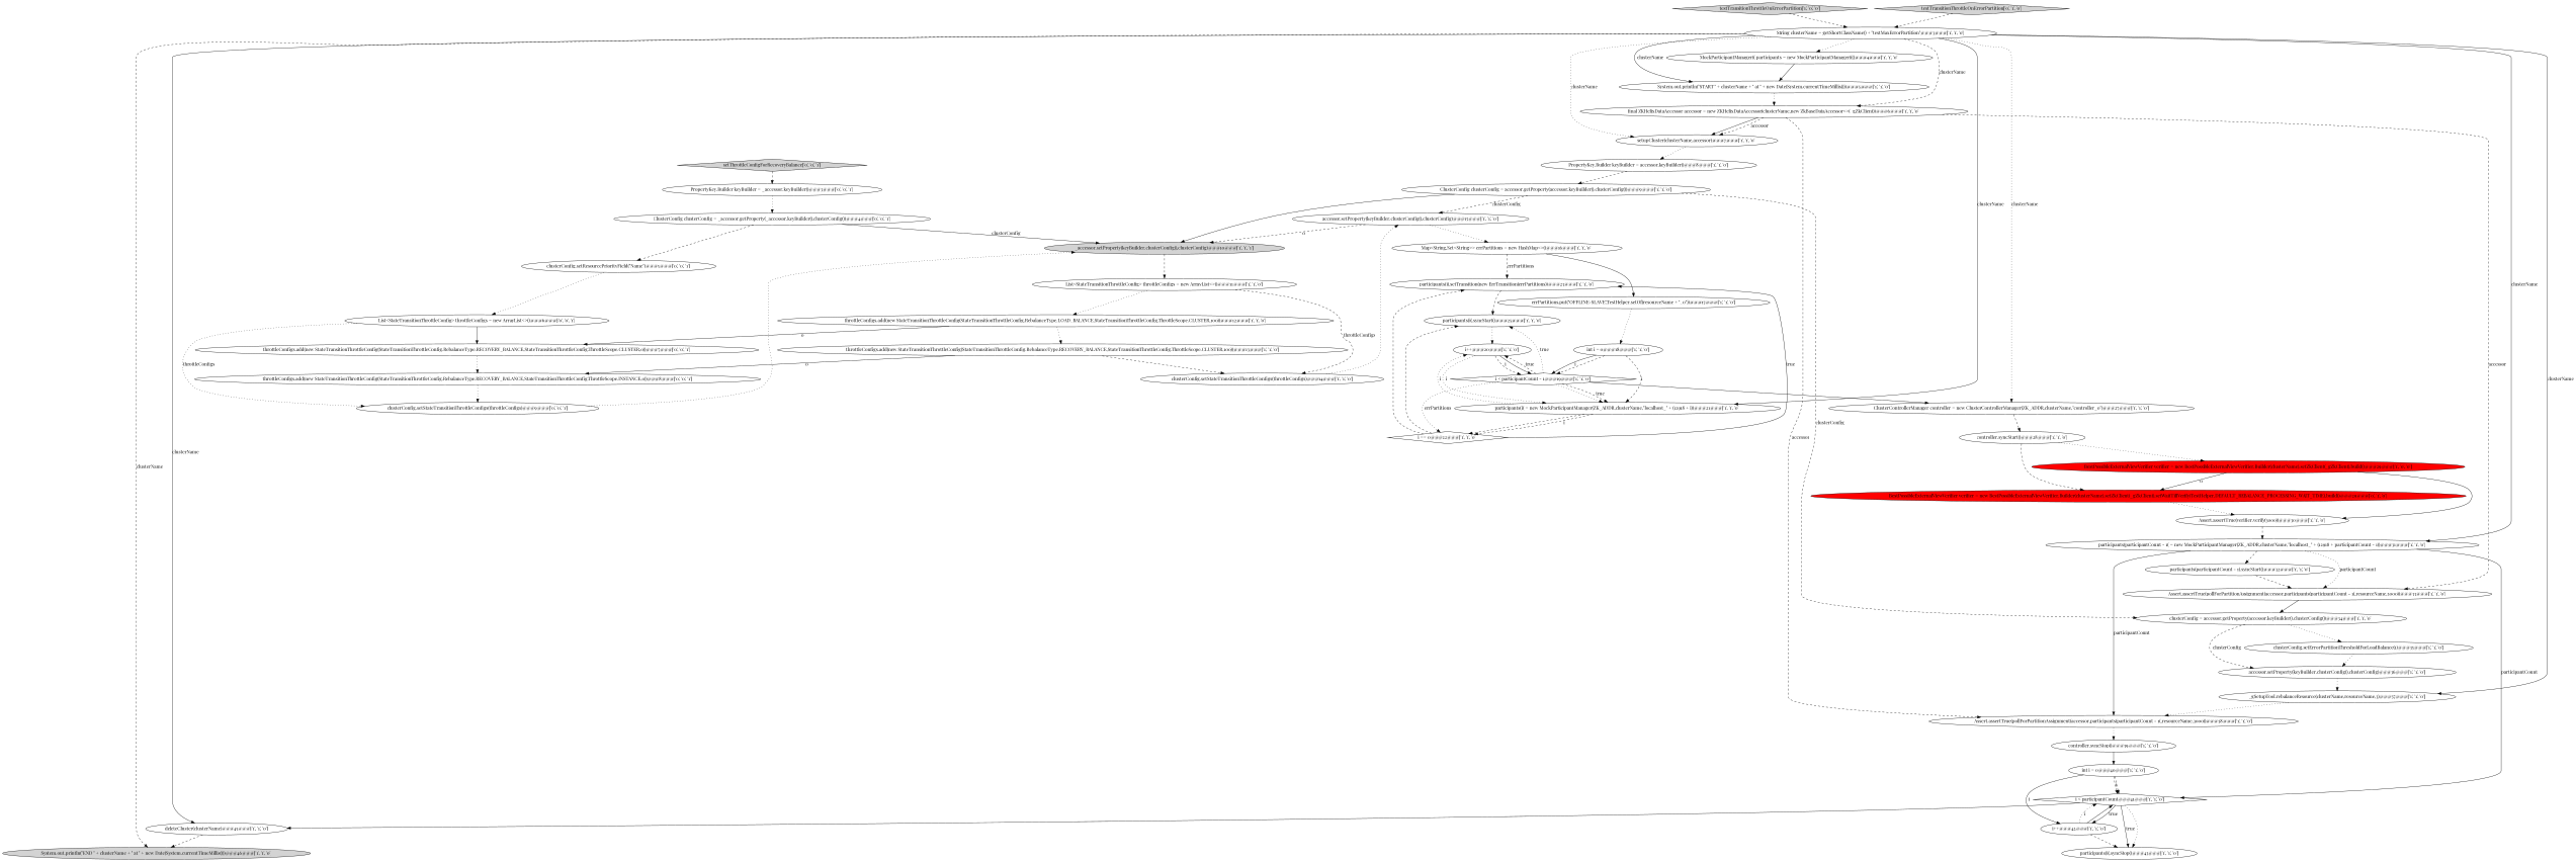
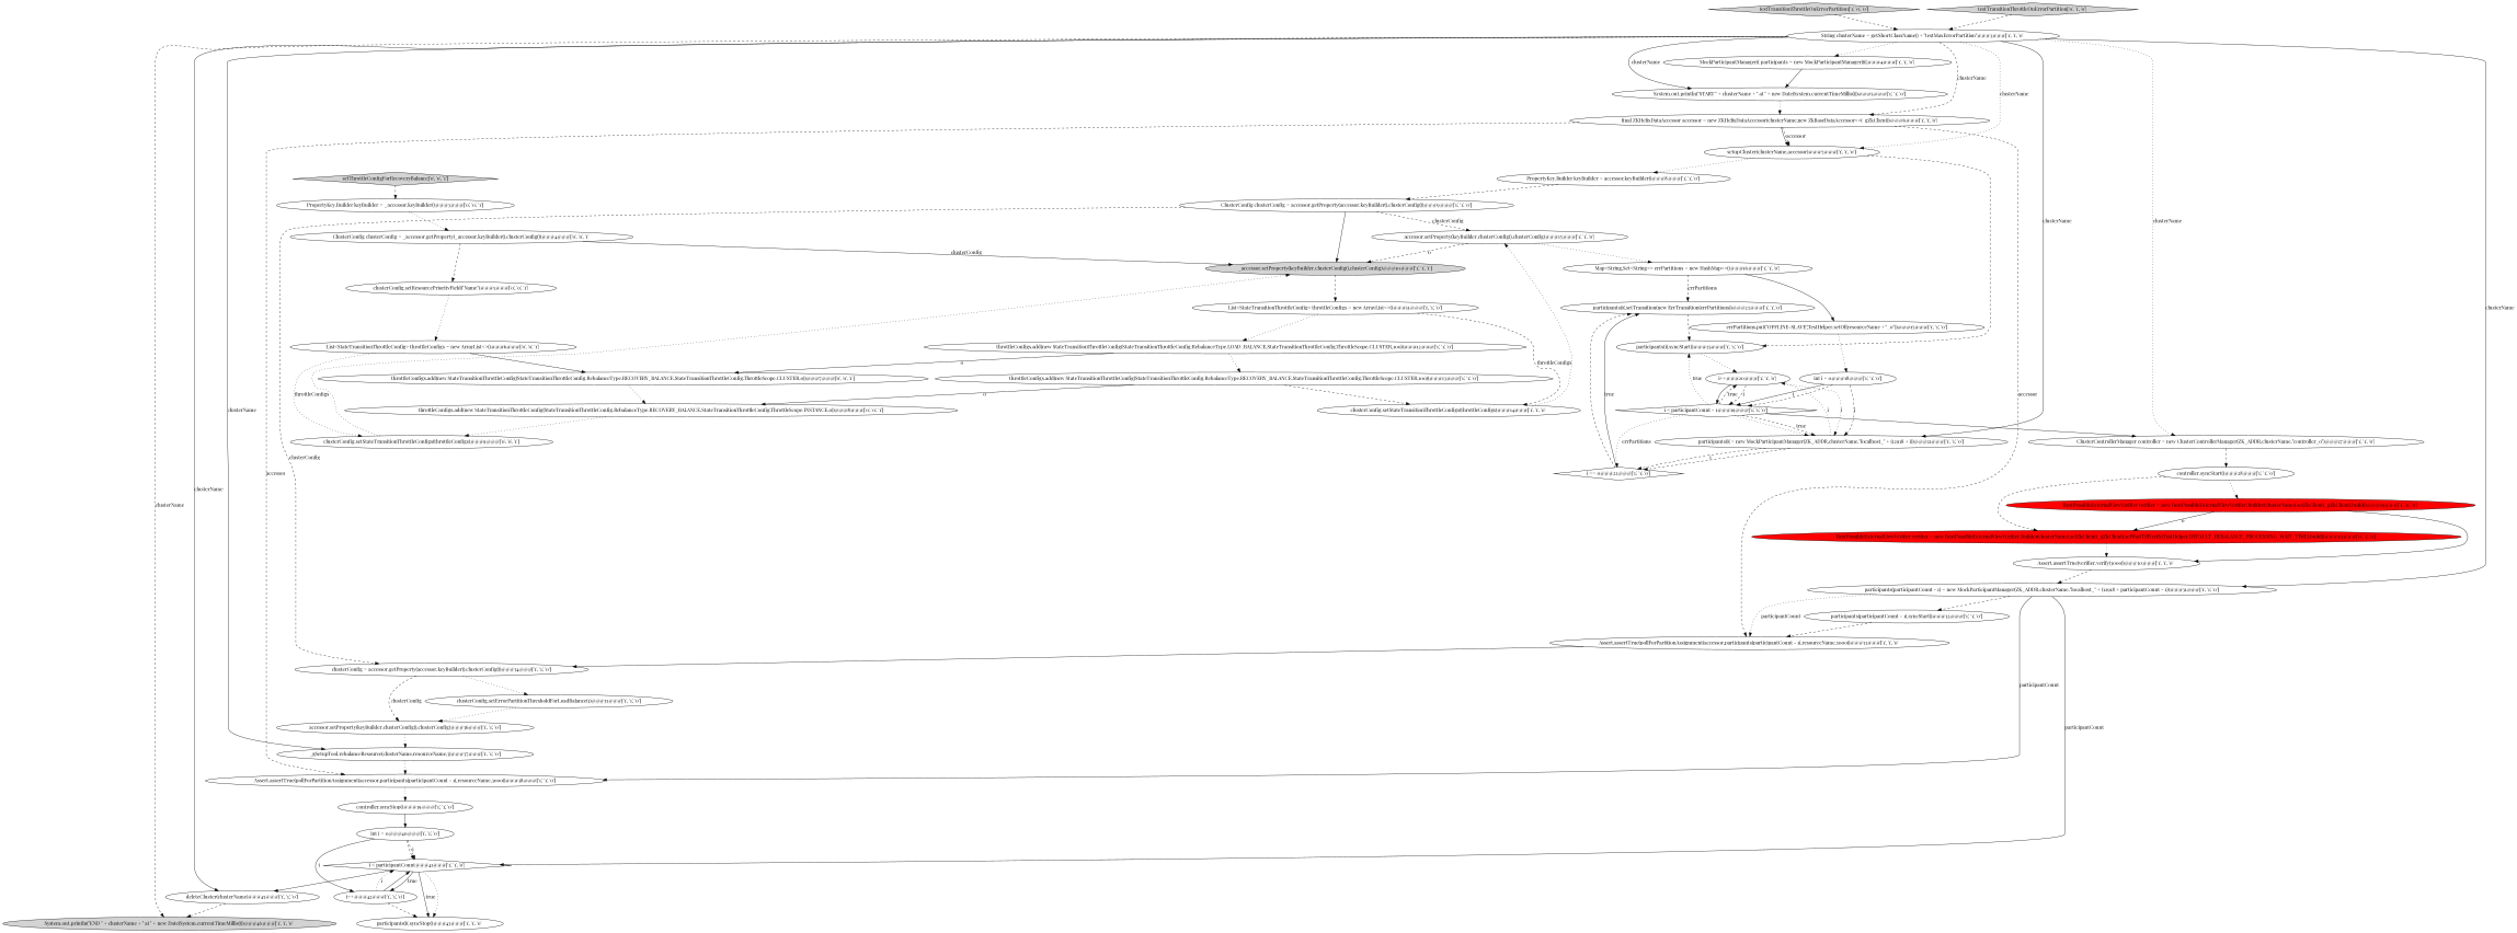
  digraph {
    fontname="Playfair Display"
    node [fillcolor=white fontname="Playfair Display" shape=ellipse style=filled]
    edge [fontname="Playfair Display" style=dashed]
    n1 [label="participants(i(.setTransition(new ErrTransition(errPartitions))@@@23@@@['1', '1', '0']"]
    n2 [label="participants(i(.syncStart()@@@25@@@['1', '1', '0']"]
    n3 [label="i++@@@20@@@['1', '1', '0']"]
    n4 [label="accessor.setProperty(keyBuilder.clusterConfig(),clusterConfig)@@@15@@@['1', '1', '0']"]
    n5 [label="Map<String,Set<String>> errPartitions = new HashMap<>()@@@16@@@['1', '1', '0']"]
    n6 [fillcolor=lightgray label="_accessor.setProperty(keyBuilder.clusterConfig(),clusterConfig)@@@10@@@['1', '1', '1']"]
    n7 [label="errPartitions.put(\"OFFLINE-SLAVE\",TestHelper.setOf(resourceName + \"_0\"))@@@17@@@['1', '1', '0']"]
    n8 [label="List<StateTransitionThrottleConfig> throttleConfigs = new ArrayList<>()@@@11@@@['1', '1', '0']"]
    n9 [label="i++@@@42@@@['1', '1', '0']"]
    n10 [label="i < participantCount@@@41@@@['1', '1', '0']" shape=diamond]
    n11 [label="participants(i(.syncStop()@@@43@@@['1', '1', '0']"]
    n12 [label="deleteCluster(clusterName)@@@45@@@['1', '1', '0']"]
    n13 [fillcolor=lightgray label="setThrottleConfigForRecoveryBalance['0', '0', '1']" shape=diamond]
    n14 [label="PropertyKey.Builder keyBuilder = _accessor.keyBuilder()@@@3@@@['0', '0', '1']"]
    n15 [label="ClusterConfig clusterConfig = _accessor.getProperty(_accessor.keyBuilder().clusterConfig())@@@4@@@['0', '0', '1']"]
    n16 [label="Assert.assertTrue(pollForPartitionAssignment(accessor,participants(participantCount - 1(,resourceName,3000))@@@38@@@['1', '1', '0']"]
    n17 [label="controller.syncStop()@@@39@@@['1', '1', '0']"]
    n18 [label="int i = 0@@@40@@@['1', '1', '0']"]
    n19 [label="final ZKHelixDataAccessor accessor = new ZKHelixDataAccessor(clusterName,new ZkBaseDataAccessor<>(_gZkClient))@@@6@@@['1', '1', '0']"]
    n20 [label="Assert.assertTrue(pollForPartitionAssignment(accessor,participants(participantCount - 1(,resourceName,5000))@@@33@@@['1', '1', '0']"]
    n21 [label="setupCluster(clusterName,accessor)@@@7@@@['1', '1', '0']"]
    n22 [label="clusterConfig = accessor.getProperty(accessor.keyBuilder().clusterConfig())@@@34@@@['1', '1', '0']"]
    n23 [label="PropertyKey.Builder keyBuilder = accessor.keyBuilder()@@@8@@@['1', '1', '0']"]
    n24 [label="int i = 0@@@18@@@['1', '1', '0']"]
    n25 [label="accessor.setProperty(keyBuilder.clusterConfig(),clusterConfig)@@@36@@@['1', '1', '0']"]
    n26 [label="clusterConfig.setErrorPartitionThresholdForLoadBalance(1)@@@35@@@['1', '1', '0']"]
    n27 [fillcolor=red label="BestPossibleExternalViewVerifier verifier = new BestPossibleExternalViewVerifier.Builder(clusterName).setZkClient(_gZkClient).setWaitTillVerify(TestHelper.DEFAULT_REBALANCE_PROCESSING_WAIT_TIME).build()@@@29@@@['0', '1', '0']"]
    n28 [label="Assert.assertTrue(verifier.verify(3000))@@@30@@@['1', '1', '0']"]
    n29 [label="participants(participantCount - 1( = new MockParticipantManager(ZK_ADDR,clusterName,\"localhost_\" + (12918 + participantCount - 1))@@@31@@@['1', '1', '0']"]
    n30 [label="ClusterConfig clusterConfig = accessor.getProperty(accessor.keyBuilder().clusterConfig())@@@9@@@['1', '1', '0']"]
    n31 [label="System.out.println(\"START \" + clusterName + \" at \" + new Date(System.currentTimeMillis()))@@@5@@@['1', '1', '0']"]
    n32 [label="participants(i( = new MockParticipantManager(ZK_ADDR,clusterName,\"localhost_\" + (12918 + i))@@@21@@@['1', '1', '0']"]
    n33 [label="i < participantCount - 1@@@19@@@['1', '1', '0']" shape=diamond]
    n34 [label="i == 0@@@22@@@['1', '1', '0']" shape=diamond]
    n35 [label="ClusterControllerManager controller = new ClusterControllerManager(ZK_ADDR,clusterName,\"controller_0\")@@@27@@@['1', '1', '0']"]
    n36 [label="MockParticipantManager(( participants = new MockParticipantManager((((@@@4@@@['1', '1', '0']"]
    n37 [label="controller.syncStart()@@@28@@@['1', '1', '0']"]
    n38 [fillcolor=red label="BestPossibleExternalViewVerifier verifier = new BestPossibleExternalViewVerifier.Builder(clusterName).setZkClient(_gZkClient).build()@@@29@@@['1', '0', '0']"]
    n39 [label="clusterConfig.setStateTransitionThrottleConfigs(throttleConfigs)@@@9@@@['0', '0', '1']"]
    n40 [fillcolor=lightgray label="System.out.println(\"END \" + clusterName + \" at \" + new Date(System.currentTimeMillis()))@@@46@@@['1', '1', '0']"]
    n41 [label="clusterConfig.setStateTransitionThrottleConfigs(throttleConfigs)@@@14@@@['1', '1', '0']"]
    n42 [label="throttleConfigs.add(new StateTransitionThrottleConfig(StateTransitionThrottleConfig.RebalanceType.LOAD_BALANCE,StateTransitionThrottleConfig.ThrottleScope.CLUSTER,100))@@@12@@@['1', '1', '0']"]
    n43 [label="participants(participantCount - 1(.syncStart()@@@32@@@['1', '1', '0']"]
    n44 [label="throttleConfigs.add(new StateTransitionThrottleConfig(StateTransitionThrottleConfig.RebalanceType.RECOVERY_BALANCE,StateTransitionThrottleConfig.ThrottleScope.CLUSTER,100))@@@13@@@['1', '1', '0']"]
    n45 [label="throttleConfigs.add(new StateTransitionThrottleConfig(StateTransitionThrottleConfig.RebalanceType.RECOVERY_BALANCE,StateTransitionThrottleConfig.ThrottleScope.INSTANCE,0))@@@8@@@['0', '0', '1']"]
    n46 [label="clusterConfig.setResourcePriorityField(\"Name\")@@@5@@@['0', '0', '1']"]
    n47 [label="List<StateTransitionThrottleConfig> throttleConfigs = new ArrayList<>()@@@6@@@['0', '0', '1']"]
    n48 [fillcolor=lightgray label="testTransitionThrottleOnErrorPartition['1', '0', '0']" shape=diamond]
    n49 [label="String clusterName = getShortClassName() + \"testMaxErrorPartition\"@@@3@@@['1', '1', '0']"]
    n50 [label="_gSetupTool.rebalanceResource(clusterName,resourceName,3)@@@37@@@['1', '1', '0']"]
    n51 [fillcolor=lightgray label="testTransitionThrottleOnErrorPartition['0', '1', '0']" shape=diamond]
    n52 [label="throttleConfigs.add(new StateTransitionThrottleConfig(StateTransitionThrottleConfig.RebalanceType.RECOVERY_BALANCE,StateTransitionThrottleConfig.ThrottleScope.CLUSTER,0))@@@7@@@['0', '0', '1']"]
    n1 -> n2
    n2 -> n3 [style=dotted]
    n3 -> n32 [label=i style=dotted]
    n3 -> n33 [label=i]
    n3 -> n33 [style=solid]
    n4 -> n5 [style=dotted]
    n4 -> n6 [label=0]
    n5 -> n1 [label=errPartitions]
    n5 -> n7 [style=solid]
    n6 -> n8
    n7 -> n24 [style=dotted]
    n8 -> n41 [label=throttleConfigs]
    n8 -> n42 [style=dotted]
    n9 -> n10 [label=i style=dotted]
    n9 -> n10 [style=solid]
    n9 -> n11
    n10 -> n9 [label=true style=solid]
    n10 -> n11 [label=true style=solid]
    n10 -> n11 [style=dotted]
    n10 -> n12 [style=solid]
    n12 -> n40
    n13 -> n14
    n14 -> n15 [style=dotted]
    n15 -> n6 [label=clusterConfig style=solid]
    n15 -> n46
    n16 -> n17 [style=dotted]
    n17 -> n18 [style=solid]
    n18 -> n9 [label=i style=solid]
    n18 -> n10 [label=i]
    n18 -> n10
    n19 -> n16 [label=accessor]
    n19 -> n20 [label=accessor]
    n19 -> n21 [style=solid]
    n19 -> n21 [label=accessor]
    n20 -> n22 [style=solid]
    n21 -> n23 [style=dotted]
    n22 -> n25 [label=clusterConfig]
    n22 -> n26 [style=dotted]
    n23 -> n30
    n24 -> n32 [label=i]
    n24 -> n33
    n24 -> n33 [label=i style=solid]
    n25 -> n50 [style=dotted]
    n26 -> n25 [style=dotted]
    n27 -> n28 [style=dotted]
    n28 -> n29
    n29 -> n10 [label=participantCount style=solid]
    n29 -> n16 [label=participantCount style=solid]
    n29 -> n20 [label=participantCount style=dotted]
    n29 -> n43
    n30 -> n4 [label=clusterConfig]
    n30 -> n6 [style=solid]
    n30 -> n22 [label=clusterConfig]
    n31 -> n19 [style=dotted]
    n32 -> n3 [label=i style=dotted]
    n32 -> n34
    n32 -> n34 [label=i]
    n33 -> n2 [label=true style=dotted]
    n33 -> n3 [label=true]
    n33 -> n32 [style=dotted]
    n33 -> n32 [label=true]
    n33 -> n34 [label=errPartitions style=dotted]
    n33 -> n35 [style=solid]
    n34 -> n1 [label=true style=solid]
    n34 -> n1
-   n34 -> n2
+   n21 -> n2
    n35 -> n37
    n36 -> n31 [style=solid]
    n37 -> n27
    n37 -> n38 [style=dotted]
    n38 -> n27 [label=0 style=solid]
    n38 -> n28 [style=solid]
    n39 -> n6 [style=dotted]
    n41 -> n4 [style=dotted]
    n42 -> n44 [style=dotted]
    n42 -> n52 [label=0 style=solid]
    n43 -> n20
    n44 -> n41
    n44 -> n45 [label=0 style=solid]
    n45 -> n39 [style=dotted]
    n46 -> n47 [style=dotted]
    n47 -> n39 [label=throttleConfigs style=dotted]
    n47 -> n52 [style=solid]
    n48 -> n49
    n49 -> n12 [label=clusterName style=solid]
    n49 -> n19 [label=clusterName]
    n49 -> n21 [label=clusterName style=dotted]
    n49 -> n29 [label=clusterName style=solid]
    n49 -> n31 [label=clusterName style=solid]
    n49 -> n32 [label=clusterName style=solid]
    n49 -> n35 [label=clusterName style=dotted]
    n49 -> n36 [style=dotted]
    n49 -> n40 [label=clusterName]
    n49 -> n50 [label=clusterName style=solid]
    n50 -> n16 [style=dotted]
    n51 -> n49
    n52 -> n45 [style=dotted]
  }
